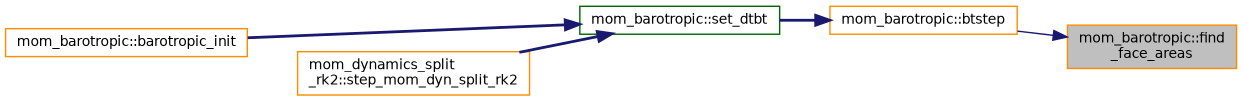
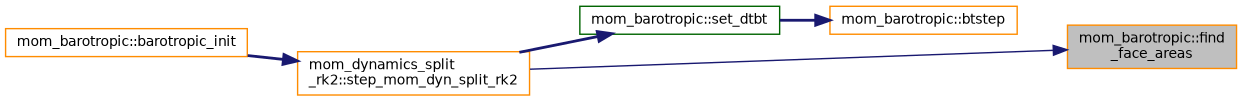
  digraph {
    rankdir=RL
    node [color=darkorange fillcolor=white fontname=Helvetica fontsize=10 shape=record style=filled]
    edge [color=midnightblue dir=back fontname=Helvetica fontsize=10 labelfontname=Helvetica labelfontsize=10 style=bold]
    n1 [fillcolor=grey75 fontcolor=black height=0.2 label="mom_barotropic::find\l_face_areas" width=0.4]
    n2 [height=0.2 label="mom_barotropic::btstep" width=0.4]
    n3 [height=0.2 label="mom_barotropic::barotropic_init" width=0.4]
    n4 [color=darkgreen height=0.2 label="mom_barotropic::set_dtbt" width=0.4]
    n5 [height=0.2 label="mom_dynamics_split\l_rk2::step_mom_dyn_split_rk2" width=0.4]
-   n1 -> n2 [style=solid]
+   n1 -> n5 [style=solid]
    n2 -> n4
-   n4 -> n3
+   n5 -> n3
    n4 -> n5
  }
